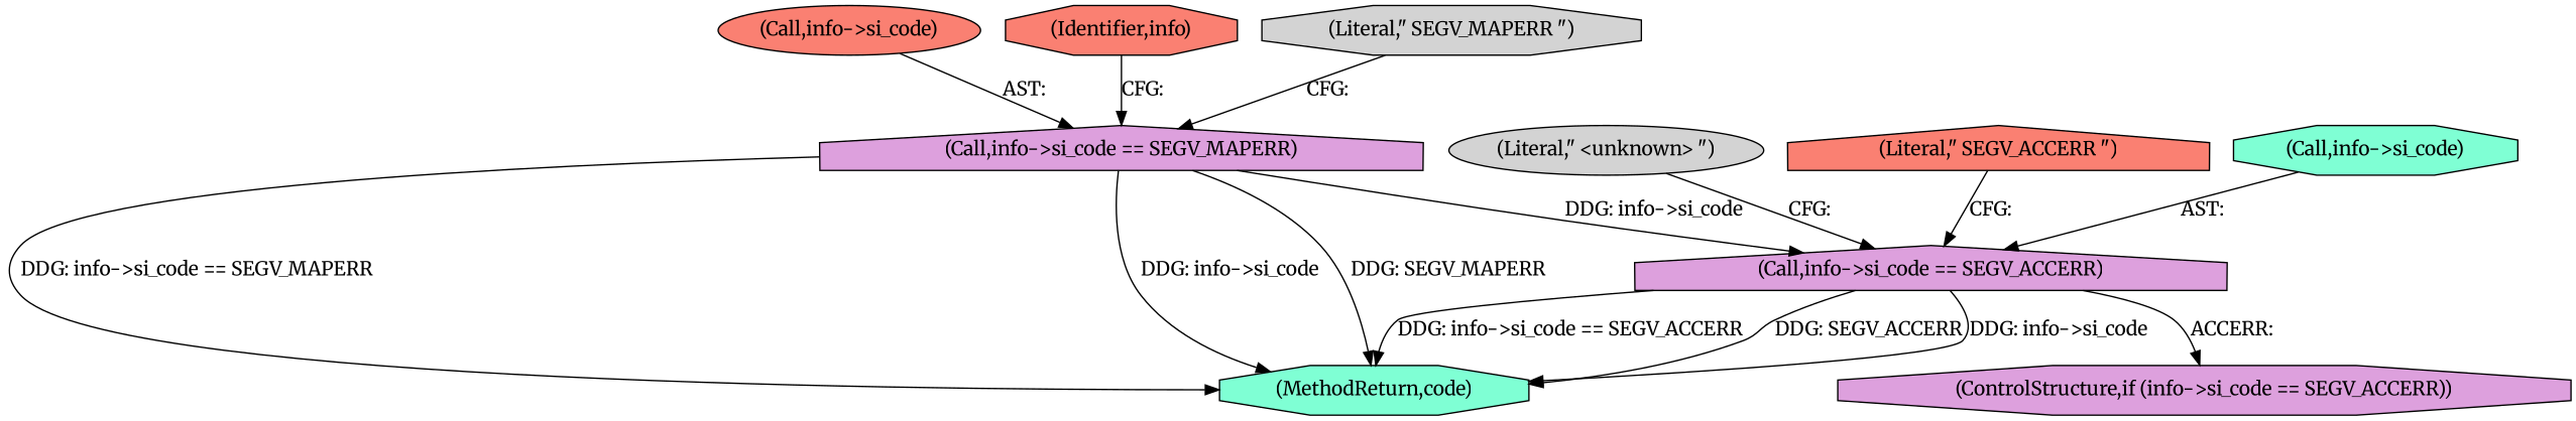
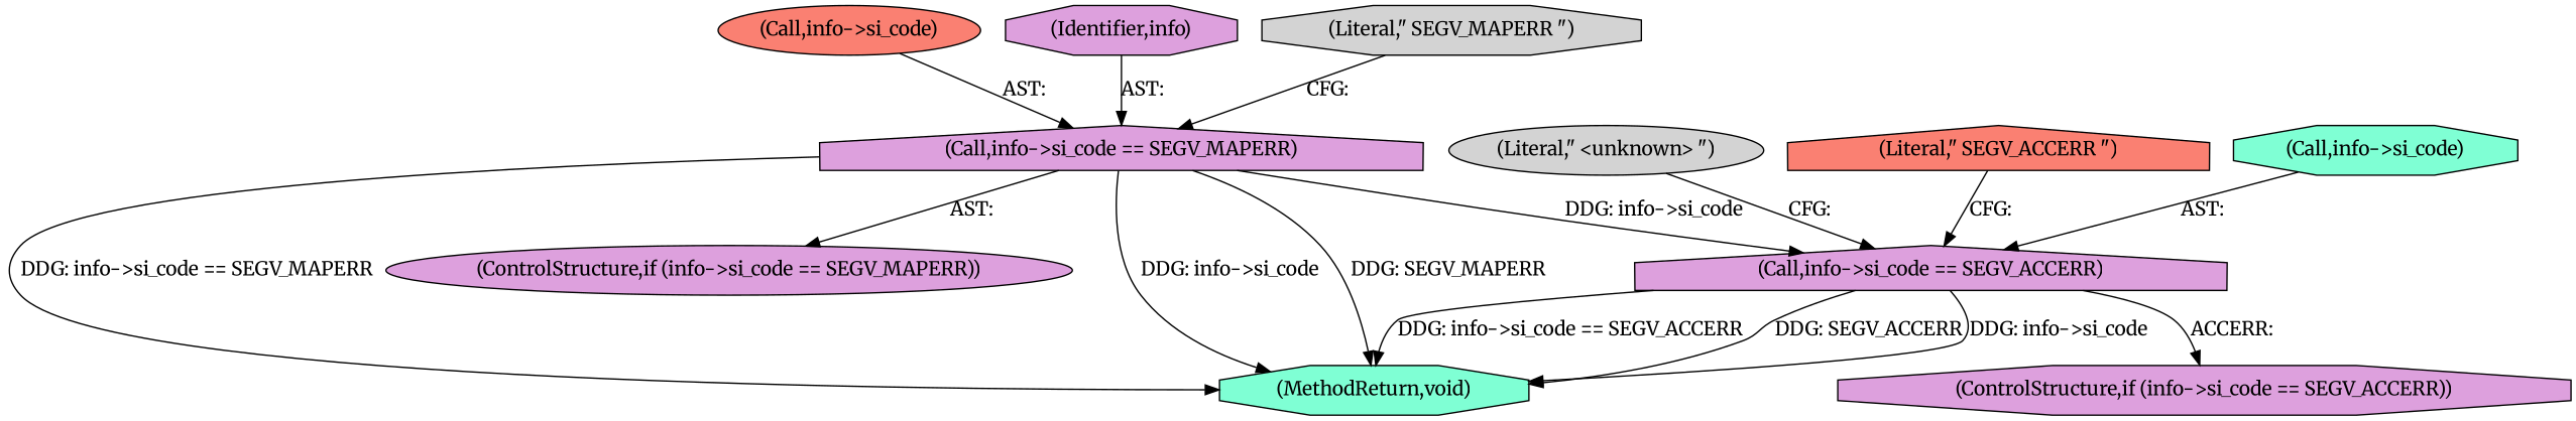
  digraph {
    fontname=Merriweather
    node [fillcolor=plum fontname=Merriweather shape=octagon style=filled]
    edge [fontname=Merriweather]
    n1 [label="(Call,info->si_code == SEGV_ACCERR)" shape=house]
-   n2 [fillcolor=aquamarine label="(MethodReturn,code)"]
+   n2 [fillcolor=aquamarine label="(MethodReturn,void)"]
    n3 [label="(ControlStructure,if (info->si_code == SEGV_ACCERR))"]
    n4 [label="(Call,info->si_code == SEGV_MAPERR)" shape=house]
+   n5 [label="(ControlStructure,if (info->si_code == SEGV_MAPERR))" shape=ellipse]
    n6 [fillcolor=lightgrey label="(Literal,\" <unknown> \")" shape=ellipse]
    n7 [fillcolor=salmon label="(Call,info->si_code)" shape=ellipse]
    n8 [fillcolor=salmon label="(Literal,\" SEGV_ACCERR \")" shape=house]
-   n9 [fillcolor=salmon label="(Identifier,info)"]
+   n9 [label="(Identifier,info)"]
    n10 [fillcolor=lightgrey label="(Literal,\" SEGV_MAPERR \")"]
    n11 [fillcolor=aquamarine label="(Call,info->si_code)"]
    n1 -> n2 [label="DDG: info->si_code == SEGV_ACCERR"]
    n1 -> n2 [label="DDG: SEGV_ACCERR"]
    n1 -> n2 [label="DDG: info->si_code"]
    n1 -> n3 [label="ACCERR: "]
    n4 -> n1 [label="DDG: info->si_code"]
    n4 -> n2 [label="DDG: info->si_code"]
    n4 -> n2 [label="DDG: SEGV_MAPERR"]
    n4 -> n2 [label="DDG: info->si_code == SEGV_MAPERR"]
+   n4 -> n5 [label="AST: "]
    n6 -> n1 [label="CFG: "]
    n7 -> n4 [label="AST: "]
    n8 -> n1 [label="CFG: "]
-   n9 -> n4 [label="CFG: "]
+   n9 -> n4 [label="AST: "]
    n10 -> n4 [label="CFG: "]
    n11 -> n1 [label="AST: "]
  }
